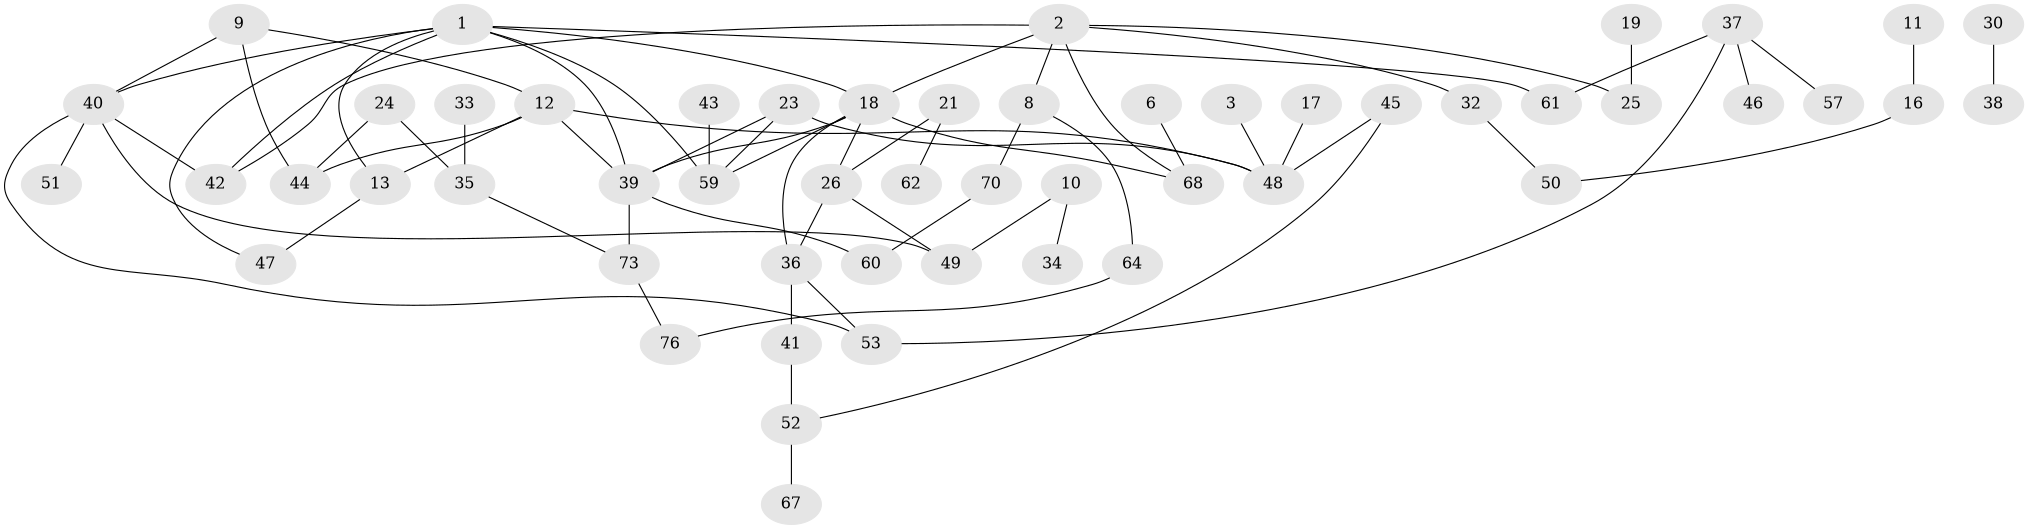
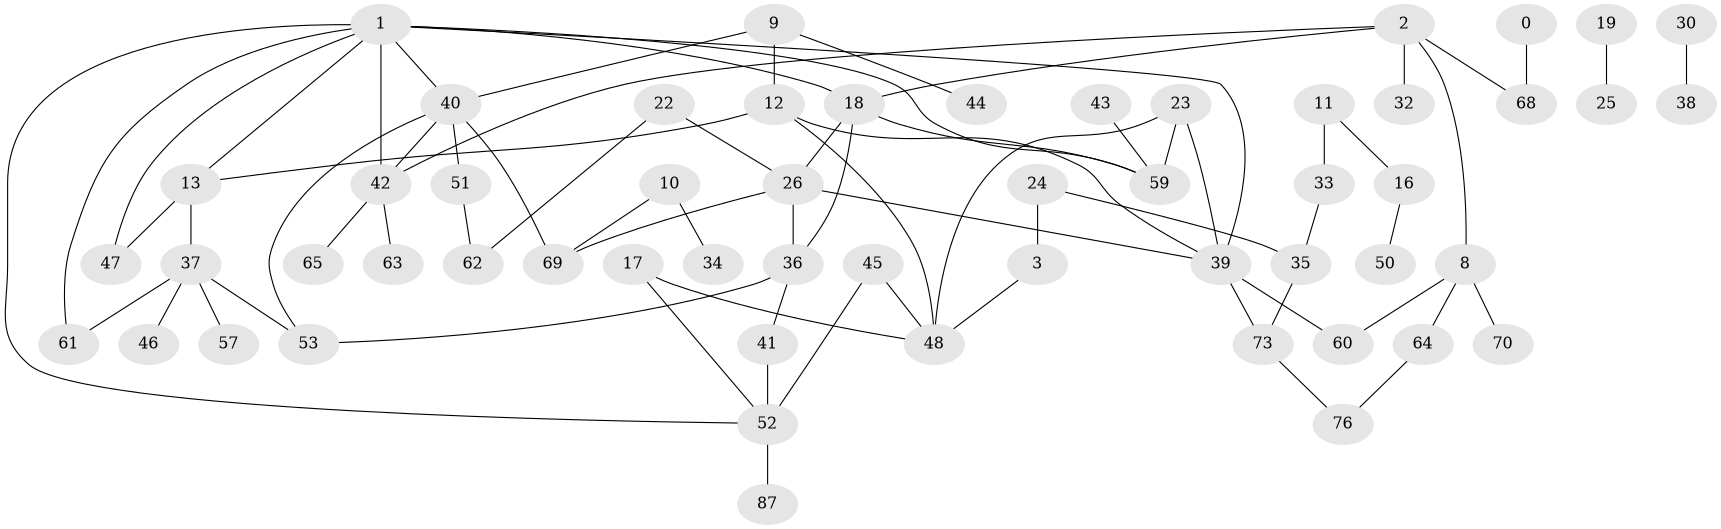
  graph {
    node [color=gray90 style=filled]
    edge [weight=1.0]
    1
    13
    18
    39
    40
    42
    47
    52
    59
    61
    37
    68
    26
    36
    60
    73
-   49
+   49 [label=69]
    53
    51
-   67
+   63
+   65
+   67 [label=87]
    2
    8
    25
    32
    64
    70
    50
    3
    48
-   6
+   6 [label=0]
    76
    9
    12
    44
    10
    34
    11
    16
    33
    35
    46
    57
    n45 [label=19]
    17
    41
-   22 [label=21]
+   22
    62
    23
    24
    30
    38
    43
    45
    1 -- 13
    1 -- 18
    1 -- 39
    1 -- 40
    1 -- 42
    1 -- 47
+   1 -- 52
    1 -- 59
    1 -- 61
    13 -- 47
+   13 -- 37
    18 -- 59
-   18 -- 68
    18 -- 26
    18 -- 36
    39 -- 60
    39 -- 73
    40 -- 42
    40 -- 49
    40 -- 53
    40 -- 51
+   42 -- 63
+   42 -- 65
    52 -- 67
    37 -- 61
    37 -- 53
    37 -- 46
    37 -- 57
-   18 -- 39
+   26 -- 39
    26 -- 36
    26 -- 49
    36 -- 53
    36 -- 41
    73 -- 76
+   51 -- 62
    2 -- 18
    2 -- 42
    2 -- 68
    2 -- 8
-   2 -- 25
    2 -- 32
-   70 -- 60
+   8 -- 60
    8 -- 64
    8 -- 70
-   32 -- 50
    64 -- 76
    3 -- 48
    6 -- 68
    9 -- 40
    9 -- 12
    9 -- 44
    12 -- 13
    12 -- 39
    12 -- 48
-   12 -- 44
    10 -- 49
    10 -- 34
    11 -- 16
+   11 -- 33
    16 -- 50
    33 -- 35
    35 -- 73
    n45 -- 25
+   17 -- 52
    17 -- 48
    41 -- 52 [weight=3.0]
    22 -- 26
    22 -- 62
    23 -- 39
    23 -- 59
    23 -- 48
-   24 -- 44
+   24 -- 3
    24 -- 35
    30 -- 38
    43 -- 59
    45 -- 52
    45 -- 48
  }
